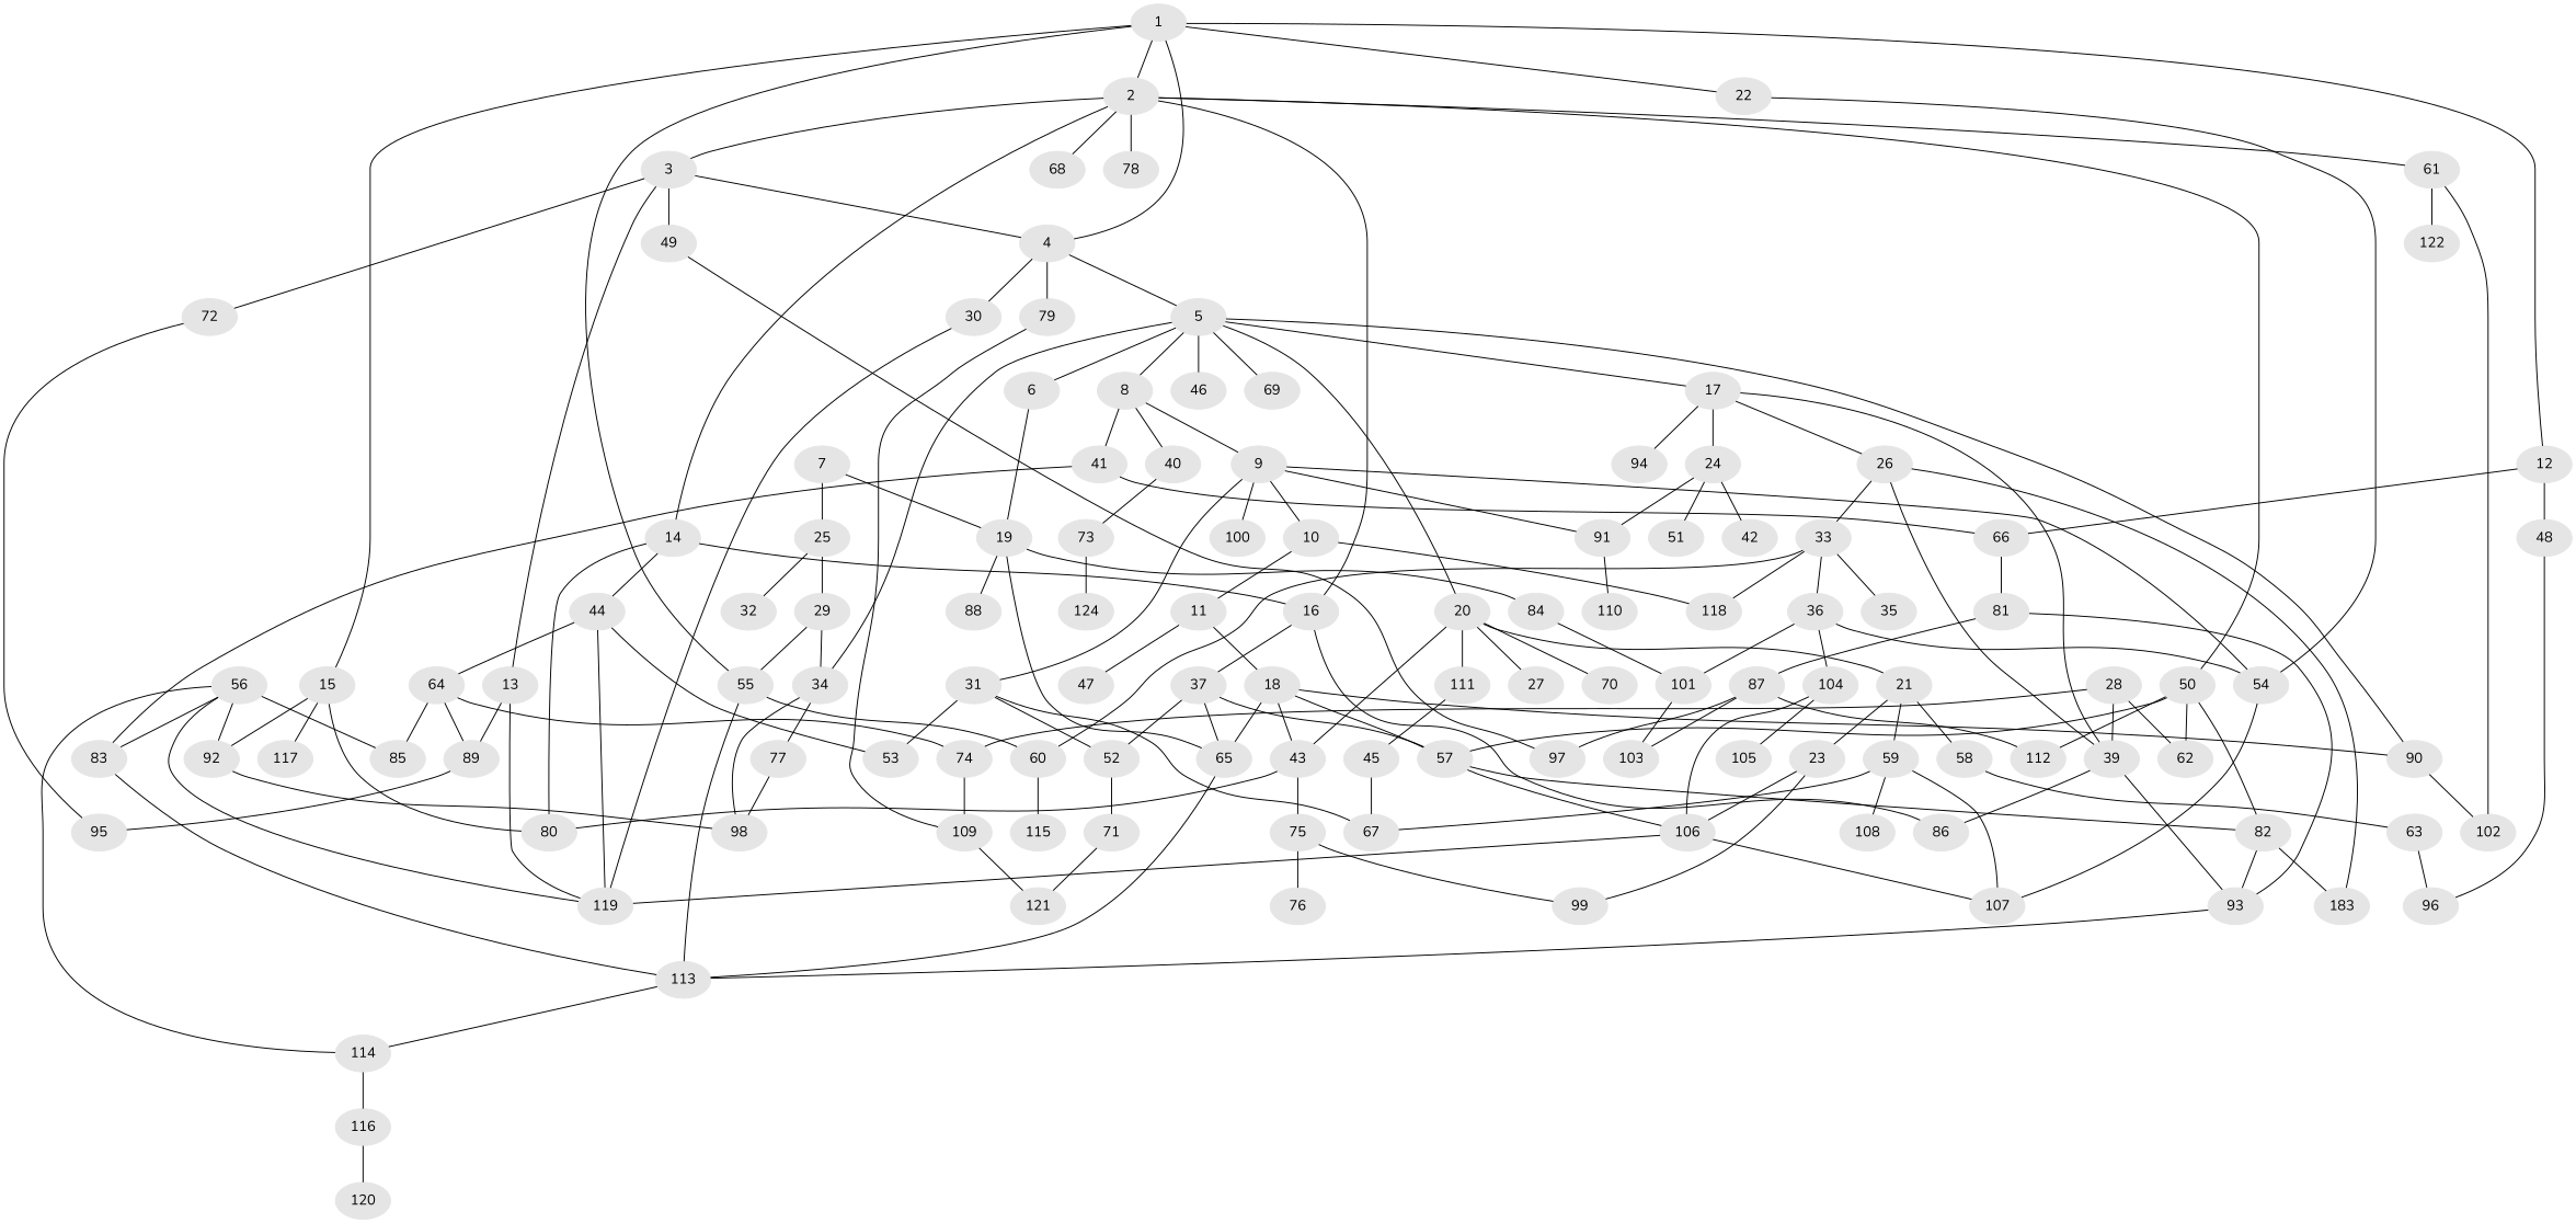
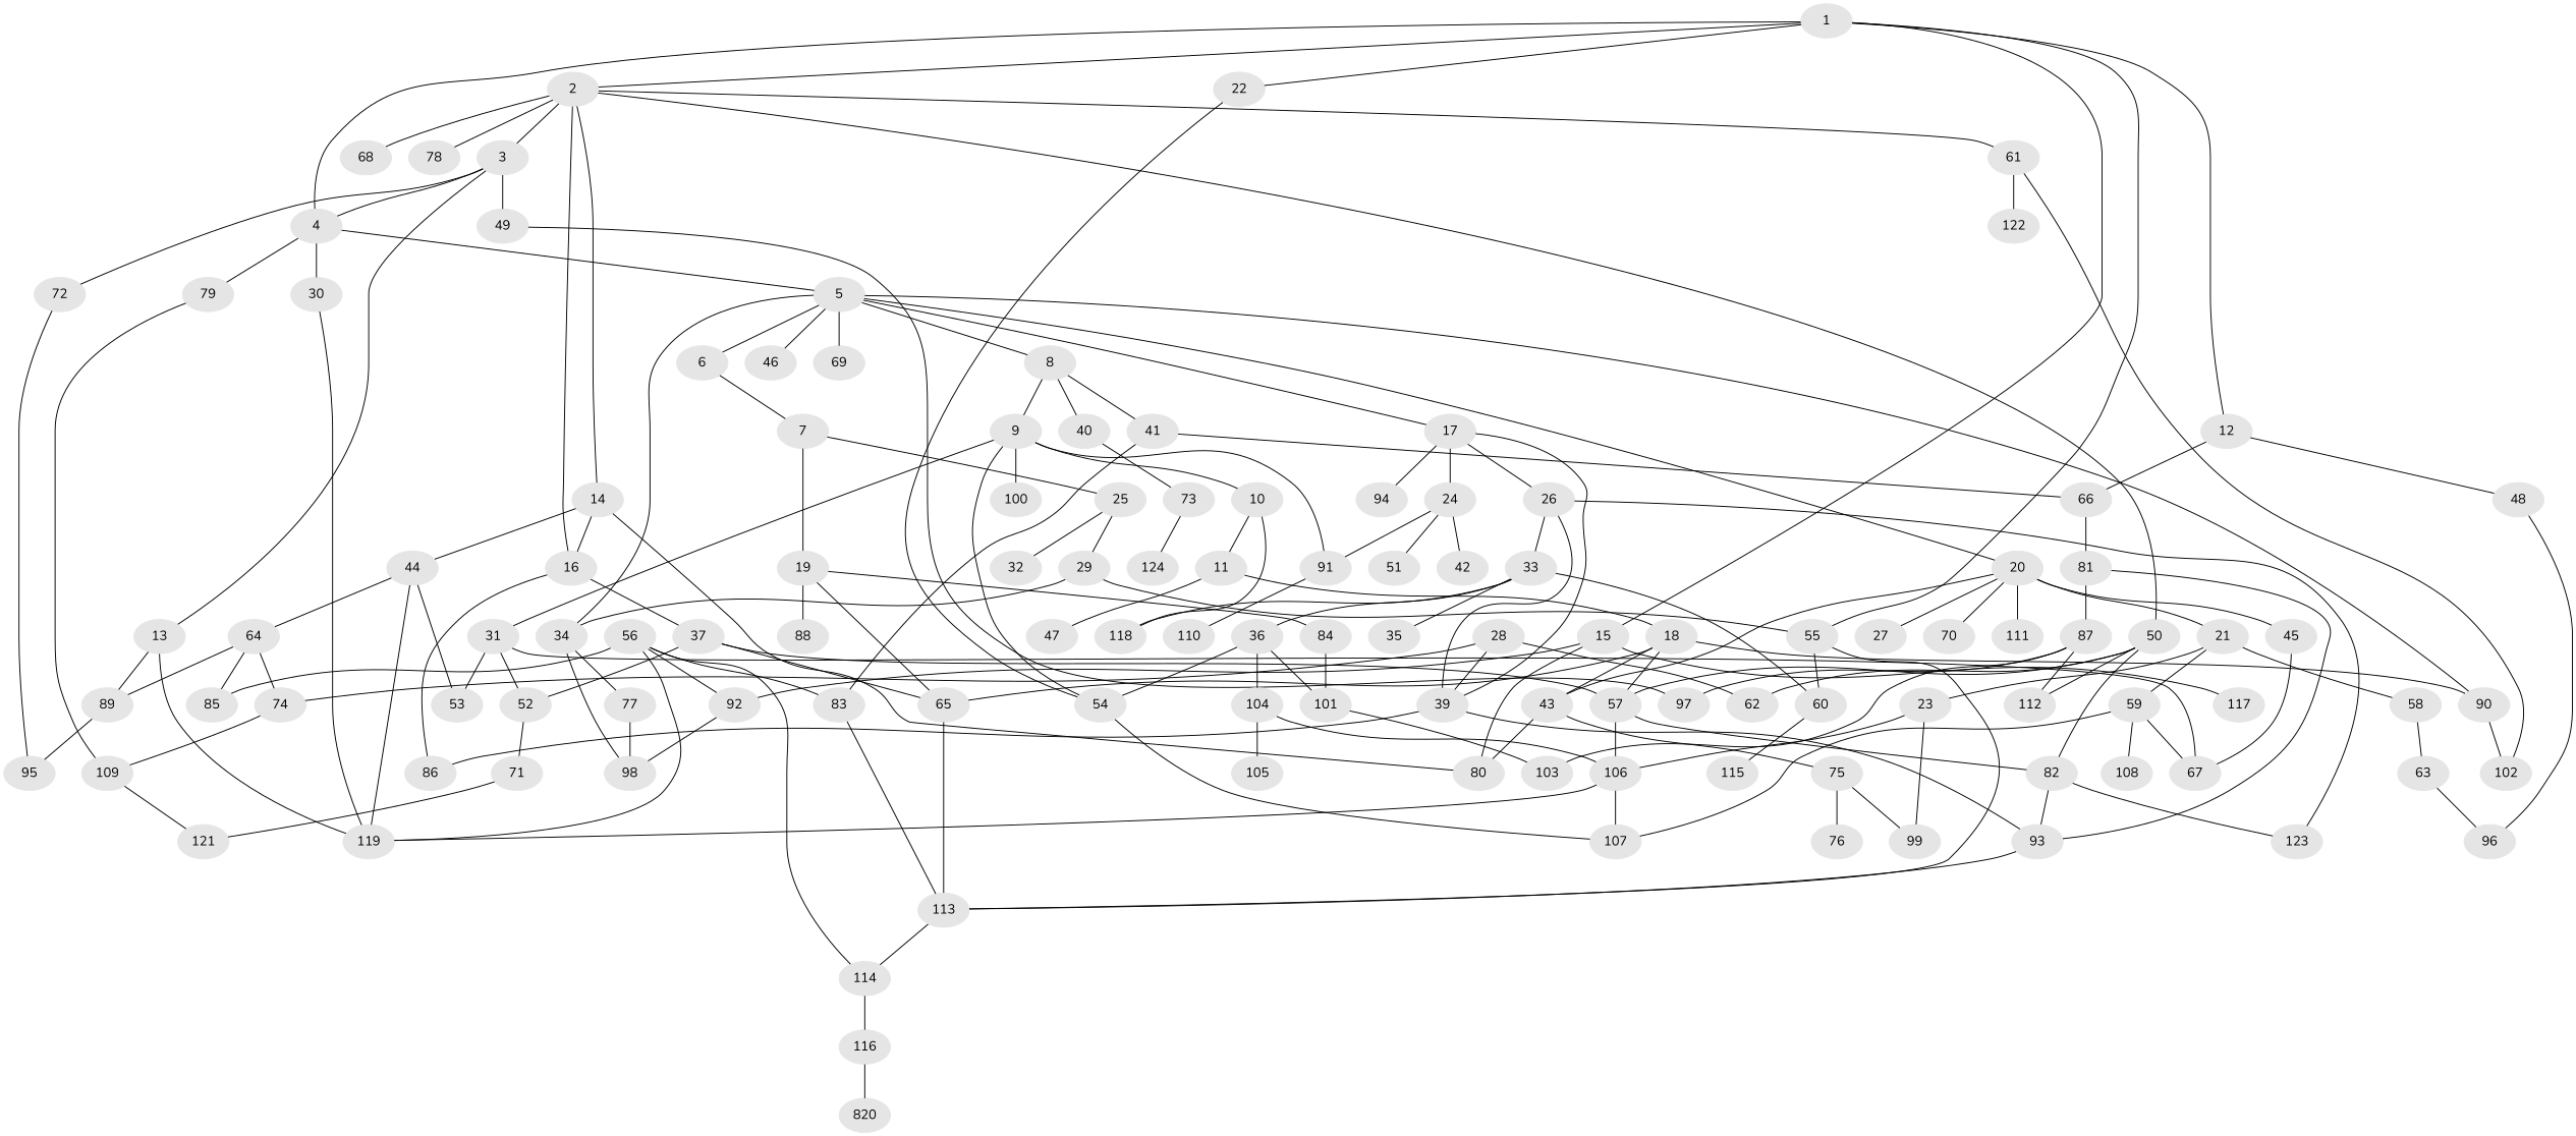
  graph {
    fontname=Nunito
    node [color=gray90 fontname=Nunito style=filled]
    edge [fontname=Nunito]
    1
    2
    4
    12
    15
    22
    55
    3
    14
    16
    50
    61
    68
    78
    5
    30
    79
    48
    66
    80
    92
    117
    54
    60
    113
    13
    49
    72
    44
    37
    86
    57
    62
    82
    112
    102
    122
    89
    119
    97
    95
    6
    8
    17
    20
    34
    46
    69
    90
    109
    7
    9
    40
    41
    24
    26
    39
    94
    43
    21
    27
    45
    70
    111
    77
    98
    19
    25
    65
    84
    88
    29
    32
    10
    31
    91
    100
    73
    83
    11
    118
    52
    53
    67
    107
    110
    18
    47
    96
    81
    64
    42
    51
    33
-   123 [label=183]
+   123
    93
    75
    106
    101
    23
    58
    59
    99
    63
    108
    28
    74
    35
    36
    71
    104
    115
    103
    105
    56
    85
    114
    124
    76
    121
    116
    87
-   120
+   120 [label=820]
    1 -- 2
    1 -- 4
    1 -- 12
    1 -- 15
    1 -- 22
    1 -- 55
    2 -- 3
    2 -- 14
    2 -- 16
    2 -- 50
    2 -- 61
    2 -- 68
    2 -- 78
    4 -- 5
    4 -- 30
    4 -- 79
    12 -- 48
    12 -- 66
    15 -- 80
    15 -- 92
    15 -- 117
    22 -- 54
    55 -- 60
    55 -- 113
    3 -- 4
    3 -- 13
    3 -- 49
    3 -- 72
    14 -- 16
    14 -- 80
    14 -- 44
    16 -- 37
    16 -- 86
    50 -- 57
    50 -- 62
    50 -- 82
    50 -- 112
    61 -- 102
    61 -- 122
    5 -- 6
    5 -- 8
    5 -- 17
    5 -- 20
    5 -- 34
    5 -- 46
    5 -- 69
    5 -- 90
    30 -- 119
    79 -- 109
    48 -- 96
    66 -- 81
    92 -- 98
    54 -- 107
    60 -- 115
    113 -- 114
    13 -- 89
    13 -- 119
    49 -- 97
    72 -- 95
    44 -- 119
    44 -- 53
    44 -- 64
    37 -- 57
    37 -- 65
    37 -- 52
    57 -- 82
    57 -- 106
    82 -- 123
    82 -- 93
    89 -- 95
-   6 -- 19
+   6 -- 7
    8 -- 9
    8 -- 40
    8 -- 41
    17 -- 24
    17 -- 26
    17 -- 39
    17 -- 94
    20 -- 43
    20 -- 21
    20 -- 27
-   111 -- 45
+   20 -- 45
    20 -- 70
    20 -- 111
    34 -- 77
    34 -- 98
    90 -- 102
    109 -- 121
    7 -- 19
    7 -- 25
    9 -- 54
    9 -- 10
    9 -- 31
    9 -- 91
    9 -- 100
    40 -- 73
    41 -- 66
    41 -- 83
    24 -- 91
    24 -- 42
    24 -- 51
    26 -- 39
    26 -- 33
    26 -- 123
    39 -- 86
    39 -- 93
    43 -- 80
    43 -- 75
    21 -- 23
    21 -- 58
    21 -- 59
    45 -- 67
    77 -- 98
    19 -- 65
    19 -- 84
    19 -- 88
    25 -- 29
    25 -- 32
    65 -- 113
    84 -- 101
    29 -- 55
    29 -- 34
    10 -- 11
    10 -- 118
    31 -- 52
    31 -- 53
    31 -- 67
    91 -- 110
    73 -- 124
    83 -- 113
    11 -- 18
    11 -- 47
    52 -- 71
    18 -- 57
    18 -- 90
    18 -- 43
    18 -- 65
    81 -- 93
    81 -- 87
    64 -- 89
    64 -- 74
    64 -- 85
    33 -- 60
    33 -- 118
    33 -- 35
    33 -- 36
    93 -- 113
    75 -- 99
    75 -- 76
    106 -- 119
    106 -- 107
    101 -- 103
    23 -- 106
    23 -- 99
    58 -- 63
    59 -- 67
    59 -- 107
    59 -- 108
    63 -- 96
    28 -- 62
    28 -- 39
    28 -- 74
    74 -- 109
    36 -- 54
    36 -- 101
    36 -- 104
    71 -- 121
    104 -- 106
    104 -- 105
    56 -- 92
    56 -- 119
    56 -- 83
    56 -- 85
    56 -- 114
    114 -- 116
    116 -- 120
    87 -- 112
    87 -- 97
    87 -- 103
  }
